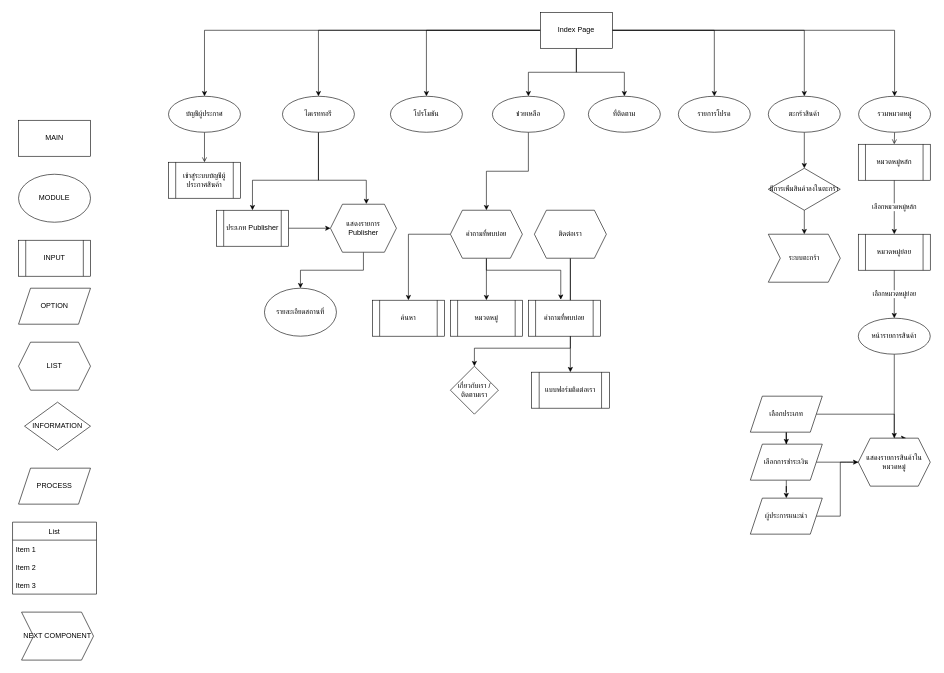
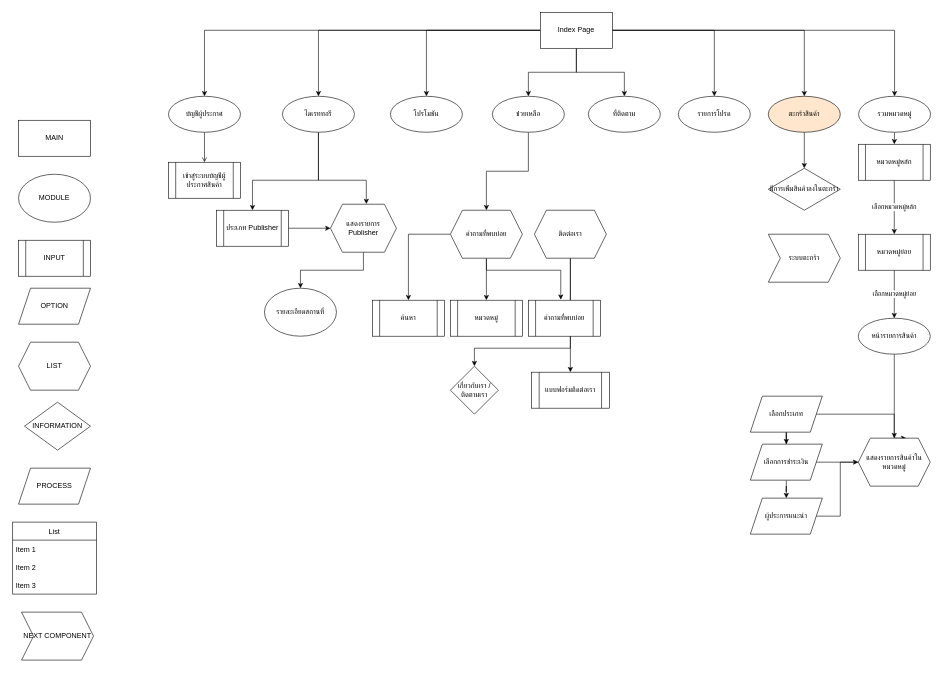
  <mxCell id="0" />
  <mxCell id="1" parent="0" />
  <mxCell id="2" value="" style="edgeStyle=orthogonalEdgeStyle;rounded=0;orthogonalLoop=1;jettySize=auto;html=1;" parent="1" source="10" target="12" edge="1"><mxGeometry relative="1" as="geometry" /></mxCell>
  <mxCell id="3" value="" style="edgeStyle=orthogonalEdgeStyle;rounded=0;orthogonalLoop=1;jettySize=auto;html=1;" parent="1" source="10" target="15" edge="1"><mxGeometry relative="1" as="geometry" /></mxCell>
  <mxCell id="4" value="" style="edgeStyle=orthogonalEdgeStyle;rounded=0;orthogonalLoop=1;jettySize=auto;html=1;" parent="1" source="10" target="16" edge="1"><mxGeometry relative="1" as="geometry" /></mxCell>
  <mxCell id="5" value="" style="edgeStyle=orthogonalEdgeStyle;rounded=0;orthogonalLoop=1;jettySize=auto;html=1;" parent="1" source="10" target="18" edge="1"><mxGeometry relative="1" as="geometry" /></mxCell>
  <mxCell id="6" value="" style="edgeStyle=orthogonalEdgeStyle;rounded=0;orthogonalLoop=1;jettySize=auto;html=1;" parent="1" source="10" target="19" edge="1"><mxGeometry relative="1" as="geometry" /></mxCell>
  <mxCell id="7" value="" style="edgeStyle=orthogonalEdgeStyle;rounded=0;orthogonalLoop=1;jettySize=auto;html=1;" parent="1" source="10" target="20" edge="1"><mxGeometry relative="1" as="geometry" /></mxCell>
  <mxCell id="8" value="" style="edgeStyle=orthogonalEdgeStyle;rounded=0;orthogonalLoop=1;jettySize=auto;html=1;" parent="1" source="10" target="22" edge="1"><mxGeometry relative="1" as="geometry" /></mxCell>
  <mxCell id="9" value="" style="edgeStyle=orthogonalEdgeStyle;rounded=0;orthogonalLoop=1;jettySize=auto;html=1;" parent="1" source="10" target="24" edge="1"><mxGeometry relative="1" as="geometry" /></mxCell>
  <mxCell id="10" value="Index Page" style="rounded=0;whiteSpace=wrap;html=1;" parent="1" vertex="1"><mxGeometry x="900" y="20" width="120" height="60" as="geometry" /></mxCell>
  <mxCell id="11" value="" style="edgeStyle=orthogonalEdgeStyle;rounded=0;orthogonalLoop=1;jettySize=auto;html=1;endArrow=open;" parent="1" source="12" target="40" edge="1"><mxGeometry relative="1" as="geometry" /></mxCell>
  <mxCell id="12" value="บัญชีผู้ประกาศ" style="ellipse;whiteSpace=wrap;html=1;rounded=0;" parent="1" vertex="1"><mxGeometry x="280" y="160" width="120" height="60" as="geometry" /></mxCell>
  <mxCell id="13" style="edgeStyle=orthogonalEdgeStyle;rounded=0;orthogonalLoop=1;jettySize=auto;html=1;entryX=0.544;entryY=-0.005;entryDx=0;entryDy=0;entryPerimeter=0;" parent="1" source="15" target="59" edge="1"><mxGeometry relative="1" as="geometry"><Array as="points"><mxPoint x="530" y="300" /><mxPoint x="610" y="300" /></Array></mxGeometry></mxCell>
  <mxCell id="14" style="edgeStyle=orthogonalEdgeStyle;rounded=0;orthogonalLoop=1;jettySize=auto;html=1;" parent="1" source="15" target="61" edge="1"><mxGeometry relative="1" as="geometry"><Array as="points"><mxPoint x="530" y="300" /><mxPoint x="420" y="300" /></Array></mxGeometry></mxCell>
  <mxCell id="15" value="ไดเรททอรี" style="ellipse;whiteSpace=wrap;html=1;rounded=0;" parent="1" vertex="1"><mxGeometry x="470" y="160" width="120" height="60" as="geometry" /></mxCell>
  <mxCell id="16" value="โปรโมชัน" style="ellipse;whiteSpace=wrap;html=1;rounded=0;" parent="1" vertex="1"><mxGeometry x="650" y="160" width="120" height="60" as="geometry" /></mxCell>
  <mxCell id="17" value="" style="edgeStyle=orthogonalEdgeStyle;rounded=0;orthogonalLoop=1;jettySize=auto;html=1;" parent="1" source="18" target="48" edge="1"><mxGeometry relative="1" as="geometry" /></mxCell>
  <mxCell id="18" value="ช่วยเหลือ" style="ellipse;whiteSpace=wrap;html=1;rounded=0;" parent="1" vertex="1"><mxGeometry x="820" y="160" width="120" height="60" as="geometry" /></mxCell>
  <mxCell id="19" value="ที่ติดตาม" style="ellipse;whiteSpace=wrap;html=1;rounded=0;" parent="1" vertex="1"><mxGeometry x="980" y="160" width="120" height="60" as="geometry" /></mxCell>
  <mxCell id="20" value="รายการโปรด" style="ellipse;whiteSpace=wrap;html=1;rounded=0;" parent="1" vertex="1"><mxGeometry x="1130" y="160" width="120" height="60" as="geometry" /></mxCell>
  <mxCell id="21" style="edgeStyle=orthogonalEdgeStyle;rounded=0;orthogonalLoop=1;jettySize=auto;html=1;entryX=0.5;entryY=0;entryDx=0;entryDy=0;" parent="1" source="22" target="64" edge="1"><mxGeometry relative="1" as="geometry" /></mxCell>
- <mxCell id="22" value="ตะกร้าสินค้า" style="ellipse;whiteSpace=wrap;html=1;rounded=0;" parent="1" vertex="1"><mxGeometry x="1280" y="160" width="120" height="60" as="geometry" /></mxCell>
- <mxCell id="23" style="edgeStyle=orthogonalEdgeStyle;rounded=0;orthogonalLoop=1;jettySize=auto;html=1;exitX=0.5;exitY=1;exitDx=0;exitDy=0;entryX=0.5;entryY=0;entryDx=0;entryDy=0;endArrow=open;" parent="1" source="24" target="26" edge="1"><mxGeometry relative="1" as="geometry" /></mxCell>
+ <mxCell id="22" value="ตะกร้าสินค้า" style="ellipse;whiteSpace=wrap;html=1;rounded=0;fillColor=#ffe6cc;" parent="1" vertex="1"><mxGeometry x="1280" y="160" width="120" height="60" as="geometry" /></mxCell>
+ <mxCell id="23" style="edgeStyle=orthogonalEdgeStyle;rounded=0;orthogonalLoop=1;jettySize=auto;html=1;exitX=0.5;exitY=1;exitDx=0;exitDy=0;entryX=0.5;entryY=0;entryDx=0;entryDy=0;" parent="1" source="24" target="26" edge="1"><mxGeometry relative="1" as="geometry" /></mxCell>
  <mxCell id="24" value="รวมหมวดหมู่" style="ellipse;whiteSpace=wrap;html=1;rounded=0;" parent="1" vertex="1"><mxGeometry x="1430.5" y="160" width="120" height="60" as="geometry" /></mxCell>
  <mxCell id="25" value="เลือกหมวดหมู่หลัก" style="edgeStyle=orthogonalEdgeStyle;rounded=0;orthogonalLoop=1;jettySize=auto;html=1;" parent="1" source="26" target="28" edge="1"><mxGeometry relative="1" as="geometry" /></mxCell>
  <mxCell id="26" value="หมวดหมู่หลัก" style="shape=process;whiteSpace=wrap;html=1;backgroundOutline=1;rounded=0;" parent="1" vertex="1"><mxGeometry x="1430" y="240" width="120" height="60" as="geometry" /></mxCell>
  <mxCell id="27" value="เลือกหมวดหมู่ย่อย" style="edgeStyle=orthogonalEdgeStyle;rounded=0;orthogonalLoop=1;jettySize=auto;html=1;" parent="1" source="28" target="30" edge="1"><mxGeometry relative="1" as="geometry" /></mxCell>
  <mxCell id="28" value="หมวดหมู่ย่อย" style="shape=process;whiteSpace=wrap;html=1;backgroundOutline=1;rounded=0;" parent="1" vertex="1"><mxGeometry x="1430" y="390" width="120" height="60" as="geometry" /></mxCell>
  <mxCell id="29" style="edgeStyle=orthogonalEdgeStyle;rounded=0;orthogonalLoop=1;jettySize=auto;html=1;entryX=0.5;entryY=0;entryDx=0;entryDy=0;" parent="1" source="30" target="39" edge="1"><mxGeometry relative="1" as="geometry" /></mxCell>
  <mxCell id="30" value="หน้ารายการสินค้า" style="ellipse;whiteSpace=wrap;html=1;rounded=0;" parent="1" vertex="1"><mxGeometry x="1430" y="530" width="120" height="60" as="geometry" /></mxCell>
  <mxCell id="31" value="" style="edgeStyle=orthogonalEdgeStyle;rounded=0;orthogonalLoop=1;jettySize=auto;html=1;" parent="1" source="33" target="36" edge="1"><mxGeometry relative="1" as="geometry" /></mxCell>
  <mxCell id="32" value="" style="edgeStyle=orthogonalEdgeStyle;rounded=0;orthogonalLoop=1;jettySize=auto;html=1;" parent="1" source="33" edge="1"><mxGeometry relative="1" as="geometry"><mxPoint x="1510" y="730" as="targetPoint" /><Array as="points"><mxPoint x="1490" y="690" /><mxPoint x="1490" y="730" /></Array></mxGeometry></mxCell>
  <mxCell id="33" value="เลือกประเภท" style="shape=parallelogram;perimeter=parallelogramPerimeter;whiteSpace=wrap;html=1;fixedSize=1;rounded=0;" parent="1" vertex="1"><mxGeometry x="1250" y="660" width="120" height="60" as="geometry" /></mxCell>
  <mxCell id="34" value="" style="edgeStyle=orthogonalEdgeStyle;rounded=0;orthogonalLoop=1;jettySize=auto;html=1;" parent="1" source="36" target="38" edge="1"><mxGeometry relative="1" as="geometry" /></mxCell>
  <mxCell id="35" style="edgeStyle=orthogonalEdgeStyle;rounded=0;orthogonalLoop=1;jettySize=auto;html=1;entryX=0;entryY=0.5;entryDx=0;entryDy=0;" parent="1" source="36" edge="1"><mxGeometry relative="1" as="geometry"><mxPoint x="1450" y="770" as="targetPoint" /></mxGeometry></mxCell>
  <mxCell id="36" value="เลือกการชำระเงิน" style="shape=parallelogram;perimeter=parallelogramPerimeter;whiteSpace=wrap;html=1;fixedSize=1;rounded=0;" parent="1" vertex="1"><mxGeometry x="1250" y="740" width="120" height="60" as="geometry" /></mxCell>
  <mxCell id="37" style="edgeStyle=orthogonalEdgeStyle;rounded=0;orthogonalLoop=1;jettySize=auto;html=1;entryX=0;entryY=0.5;entryDx=0;entryDy=0;" parent="1" source="38" target="39" edge="1"><mxGeometry relative="1" as="geometry"><mxPoint x="1410" y="770" as="targetPoint" /></mxGeometry></mxCell>
  <mxCell id="38" value="ผู้ประการแนะนำ" style="shape=parallelogram;perimeter=parallelogramPerimeter;whiteSpace=wrap;html=1;fixedSize=1;rounded=0;" parent="1" vertex="1"><mxGeometry x="1250" y="830" width="120" height="60" as="geometry" /></mxCell>
  <mxCell id="39" value="แสดงรายการสินค้าในหมวดหมู่" style="shape=hexagon;perimeter=hexagonPerimeter2;whiteSpace=wrap;html=1;fixedSize=1;rounded=0;" parent="1" vertex="1"><mxGeometry x="1430" y="730" width="120" height="80" as="geometry" /></mxCell>
  <mxCell id="40" value="เข้าสู่ระบบบัญชีผู้ประกาศสินค้า" style="shape=process;whiteSpace=wrap;html=1;backgroundOutline=1;rounded=0;" parent="1" vertex="1"><mxGeometry x="280" y="270" width="120" height="60" as="geometry" /></mxCell>
  <mxCell id="41" value="OPTION" style="shape=parallelogram;perimeter=parallelogramPerimeter;whiteSpace=wrap;html=1;fixedSize=1;" parent="1" vertex="1"><mxGeometry x="30" y="480" width="120" height="60" as="geometry" /></mxCell>
  <mxCell id="42" value="MAIN" style="rounded=0;whiteSpace=wrap;html=1;" parent="1" vertex="1"><mxGeometry x="30" y="200" width="120" height="60" as="geometry" /></mxCell>
  <mxCell id="43" value="INPUT" style="shape=process;whiteSpace=wrap;html=1;backgroundOutline=1;" parent="1" vertex="1"><mxGeometry x="30" y="400" width="120" height="60" as="geometry" /></mxCell>
  <mxCell id="44" value="LIST" style="shape=hexagon;perimeter=hexagonPerimeter2;whiteSpace=wrap;html=1;fixedSize=1;" parent="1" vertex="1"><mxGeometry x="30" y="570" width="120" height="80" as="geometry" /></mxCell>
  <mxCell id="45" value="" style="edgeStyle=orthogonalEdgeStyle;rounded=0;orthogonalLoop=1;jettySize=auto;html=1;" parent="1" source="48" target="52" edge="1"><mxGeometry relative="1" as="geometry" /></mxCell>
  <mxCell id="46" value="" style="edgeStyle=orthogonalEdgeStyle;rounded=0;orthogonalLoop=1;jettySize=auto;html=1;" parent="1" source="48" target="53" edge="1"><mxGeometry relative="1" as="geometry" /></mxCell>
  <mxCell id="47" style="edgeStyle=orthogonalEdgeStyle;rounded=0;orthogonalLoop=1;jettySize=auto;html=1;entryX=0.45;entryY=-0.014;entryDx=0;entryDy=0;entryPerimeter=0;" parent="1" source="48" target="54" edge="1"><mxGeometry relative="1" as="geometry"><mxPoint x="870" y="470" as="targetPoint" /><Array as="points"><mxPoint x="810" y="450" /><mxPoint x="934" y="450" /></Array></mxGeometry></mxCell>
  <mxCell id="48" value="คำถามที่พบบ่อย" style="shape=hexagon;perimeter=hexagonPerimeter2;whiteSpace=wrap;html=1;fixedSize=1;rounded=0;" parent="1" vertex="1"><mxGeometry x="750" y="350" width="120" height="80" as="geometry" /></mxCell>
  <mxCell id="49" value="" style="edgeStyle=orthogonalEdgeStyle;rounded=0;orthogonalLoop=1;jettySize=auto;html=1;" parent="1" source="51" target="55" edge="1"><mxGeometry relative="1" as="geometry" /></mxCell>
  <mxCell id="50" value="" style="edgeStyle=orthogonalEdgeStyle;rounded=0;orthogonalLoop=1;jettySize=auto;html=1;" parent="1" source="51" target="56" edge="1"><mxGeometry relative="1" as="geometry"><Array as="points"><mxPoint x="950" y="580" /><mxPoint x="790" y="580" /></Array></mxGeometry></mxCell>
  <mxCell id="51" value="ติดต่อเรา" style="shape=hexagon;perimeter=hexagonPerimeter2;whiteSpace=wrap;html=1;fixedSize=1;rounded=0;" parent="1" vertex="1"><mxGeometry x="890" y="350" width="120" height="80" as="geometry" /></mxCell>
  <mxCell id="52" value="ค้นหา" style="shape=process;whiteSpace=wrap;html=1;backgroundOutline=1;rounded=0;" parent="1" vertex="1"><mxGeometry x="620" y="500" width="120" height="60" as="geometry" /></mxCell>
  <mxCell id="53" value="หมวดหมู่" style="shape=process;whiteSpace=wrap;html=1;backgroundOutline=1;rounded=0;" parent="1" vertex="1"><mxGeometry x="750" y="500" width="120" height="60" as="geometry" /></mxCell>
  <mxCell id="54" value="คำถามที่พบบ่อย" style="shape=process;whiteSpace=wrap;html=1;backgroundOutline=1;rounded=0;" parent="1" vertex="1"><mxGeometry x="880" y="500" width="120" height="60" as="geometry" /></mxCell>
  <mxCell id="55" value="แบบฟอร์มติดต่อเรา" style="shape=process;whiteSpace=wrap;html=1;backgroundOutline=1;rounded=0;" parent="1" vertex="1"><mxGeometry x="885" y="620" width="130" height="60" as="geometry" /></mxCell>
  <mxCell id="56" value="เกี่ยวกับเรา / ติดตามเรา" style="rhombus;whiteSpace=wrap;html=1;rounded=0;" parent="1" vertex="1"><mxGeometry x="750" y="610" width="80" height="80" as="geometry" /></mxCell>
  <mxCell id="57" value="INFORMATION" style="rhombus;whiteSpace=wrap;html=1;" parent="1" vertex="1"><mxGeometry x="40" y="670" width="110" height="80" as="geometry" /></mxCell>
  <mxCell id="58" style="edgeStyle=orthogonalEdgeStyle;rounded=0;orthogonalLoop=1;jettySize=auto;html=1;entryX=0.5;entryY=0;entryDx=0;entryDy=0;" parent="1" source="59" target="62" edge="1"><mxGeometry relative="1" as="geometry" /></mxCell>
  <mxCell id="59" value="แสดงรายการ Publisher" style="shape=hexagon;perimeter=hexagonPerimeter2;whiteSpace=wrap;html=1;fixedSize=1;" parent="1" vertex="1"><mxGeometry x="550" y="340" width="110" height="80" as="geometry" /></mxCell>
  <mxCell id="60" style="edgeStyle=orthogonalEdgeStyle;rounded=0;orthogonalLoop=1;jettySize=auto;html=1;" parent="1" source="61" target="59" edge="1"><mxGeometry relative="1" as="geometry" /></mxCell>
  <mxCell id="61" value="ประเภท Publisher" style="shape=process;whiteSpace=wrap;html=1;backgroundOutline=1;" parent="1" vertex="1"><mxGeometry x="360" y="350" width="120" height="60" as="geometry" /></mxCell>
  <mxCell id="62" value="รายละเอียดสถานที่" style="ellipse;whiteSpace=wrap;html=1;" parent="1" vertex="1"><mxGeometry x="440" y="480" width="120" height="80" as="geometry" /></mxCell>
- <mxCell id="63" style="edgeStyle=orthogonalEdgeStyle;rounded=0;orthogonalLoop=1;jettySize=auto;html=1;entryX=0.5;entryY=0;entryDx=0;entryDy=0;" parent="1" source="64" target="72" edge="1"><mxGeometry relative="1" as="geometry" /></mxCell>
  <mxCell id="64" value="มีการเพิ่มสินค้าลงในตะกร้า" style="rhombus;whiteSpace=wrap;html=1;" parent="1" vertex="1"><mxGeometry x="1280" y="280" width="120" height="70" as="geometry" /></mxCell>
  <mxCell id="65" value="PROCESS" style="shape=parallelogram;perimeter=parallelogramPerimeter;whiteSpace=wrap;html=1;fixedSize=1;" parent="1" vertex="1"><mxGeometry x="30" y="780" width="120" height="60" as="geometry" /></mxCell>
  <mxCell id="66" value="MODULE" style="ellipse;whiteSpace=wrap;html=1;" parent="1" vertex="1"><mxGeometry x="30" y="290" width="120" height="80" as="geometry" /></mxCell>
  <mxCell id="67" value="List" style="swimlane;fontStyle=0;childLayout=stackLayout;horizontal=1;startSize=30;horizontalStack=0;resizeParent=1;resizeParentMax=0;resizeLast=0;collapsible=1;marginBottom=0;" parent="1" vertex="1"><mxGeometry x="20" y="870" width="140" height="120" as="geometry" /></mxCell>
  <mxCell id="68" value="Item 1" style="text;strokeColor=none;fillColor=none;align=left;verticalAlign=middle;spacingLeft=4;spacingRight=4;overflow=hidden;points=[[0,0.5],[1,0.5]];portConstraint=eastwest;rotatable=0;" parent="67" vertex="1"><mxGeometry y="30" width="140" height="30" as="geometry" /></mxCell>
  <mxCell id="69" value="Item 2" style="text;strokeColor=none;fillColor=none;align=left;verticalAlign=middle;spacingLeft=4;spacingRight=4;overflow=hidden;points=[[0,0.5],[1,0.5]];portConstraint=eastwest;rotatable=0;" parent="67" vertex="1"><mxGeometry y="60" width="140" height="30" as="geometry" /></mxCell>
  <mxCell id="70" value="Item 3" style="text;strokeColor=none;fillColor=none;align=left;verticalAlign=middle;spacingLeft=4;spacingRight=4;overflow=hidden;points=[[0,0.5],[1,0.5]];portConstraint=eastwest;rotatable=0;" parent="67" vertex="1"><mxGeometry y="90" width="140" height="30" as="geometry" /></mxCell>
  <mxCell id="71" value="NEXT COMPONENT" style="shape=step;perimeter=stepPerimeter;whiteSpace=wrap;html=1;fixedSize=1;" parent="1" vertex="1"><mxGeometry x="35" y="1020" width="120" height="80" as="geometry" /></mxCell>
  <mxCell id="72" value="ระบบตะกร้า" style="shape=step;perimeter=stepPerimeter;whiteSpace=wrap;html=1;fixedSize=1;" parent="1" vertex="1"><mxGeometry x="1280" y="390" width="120" height="80" as="geometry" /></mxCell>
